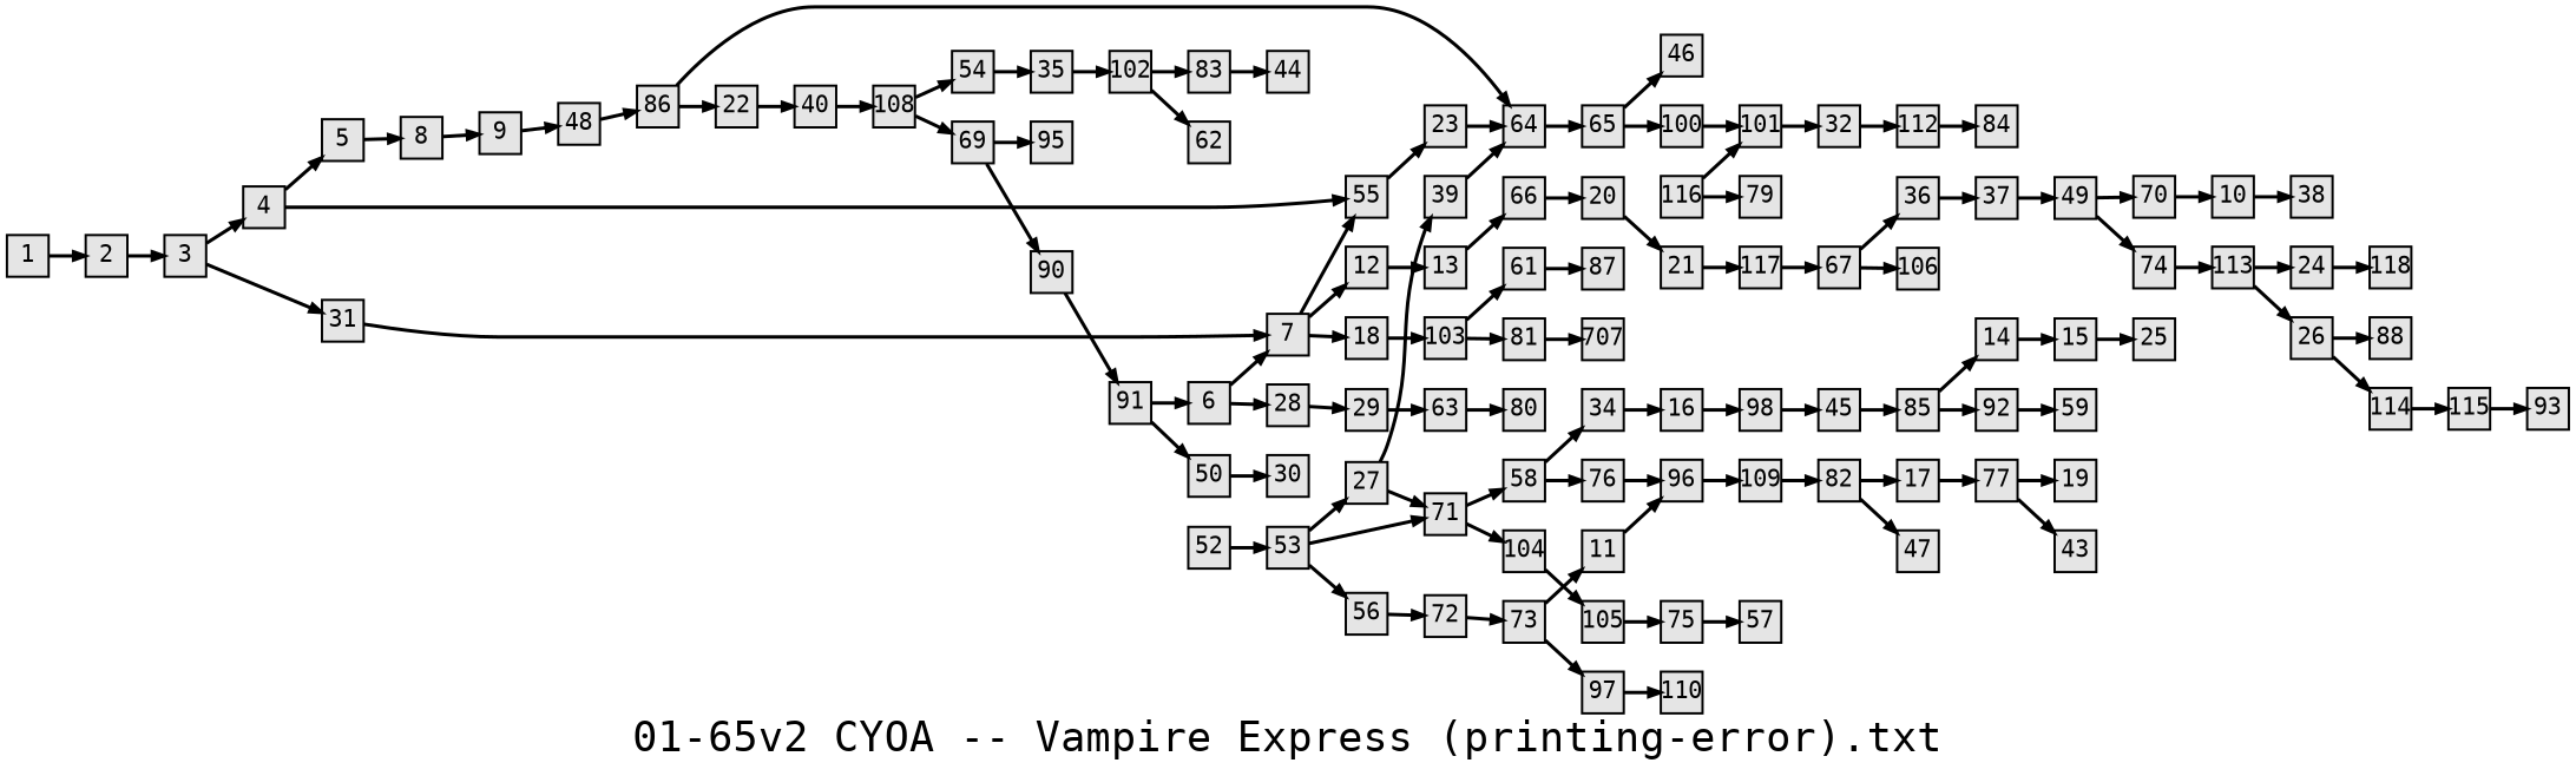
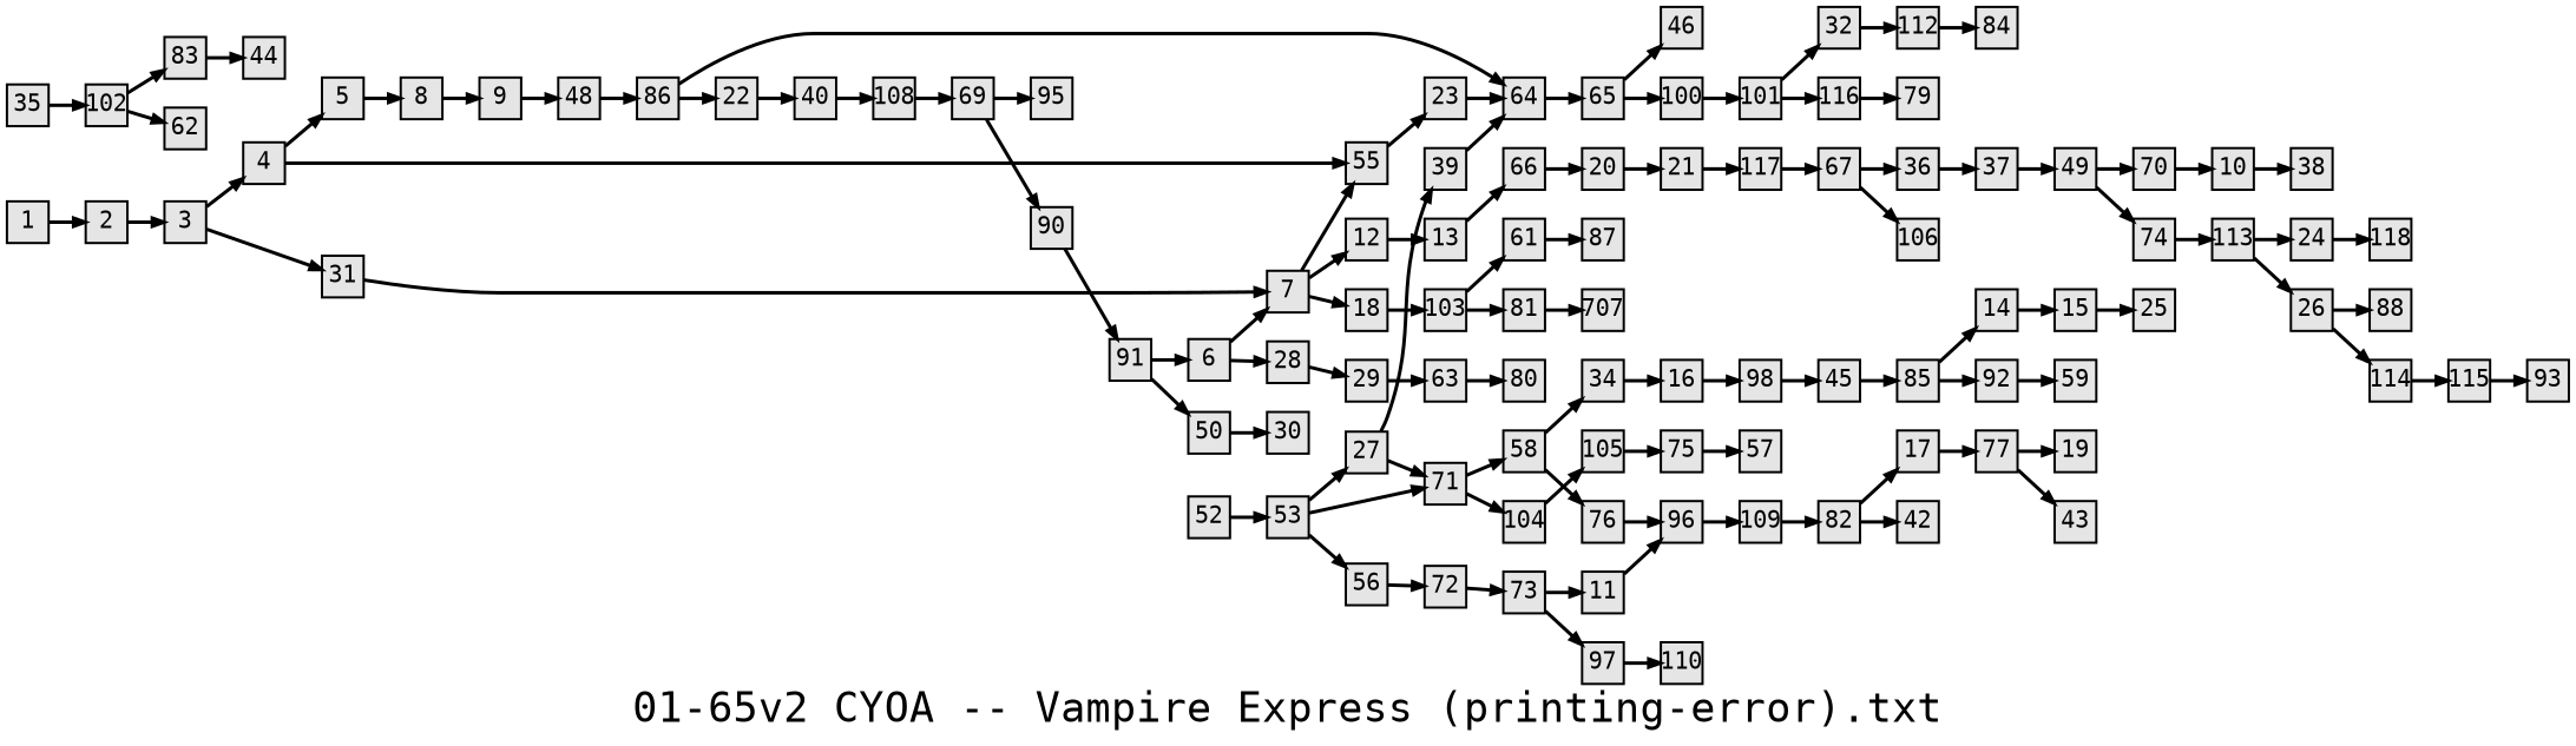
  digraph {
    fontname="DejaVu Sans Mono"
    fontsize=36
    label="01-65v2 CYOA -- Vampire Express (printing-error).txt"
    nodesep=0.35
    ordering=out
    rankdir=LR
    ranksep=0.45
    node [fillcolor=grey90 fixedsize=true fontname="DejaVu Sans Mono" fontsize=20 labelfloat=true margin="0,0" penwidth=2 regular=true shape=rect style=filled]
    edge [fontname="DejaVu Sans Mono" fontsize=12 labelfloat=true penwidth=3]
    1
    2
    3
    4
    31
    5
    55
    7
    8
    12
    18
    9
    23
    48
    64
    6
    28
    29
    13
    103
    63
    66
    61
    81
    86
    22
    10
    38
    11
    96
    109
    82
    20
    21
    52
    53
    14
    15
    25
    16
    98
    45
    85
    17
    77
    19
    43
    87
    n49 [label=707]
    117
    67
    36
    106
    40
    108
-   54
    69
    65
    46
    100
    24
    118
    26
    88
    114
    115
    93
    27
    39
    71
    58
    104
    80
    32
    112
    84
    34
    35
    102
    83
    62
    44
    37
    49
    70
    74
    113
    76
    105
    90
    95
    92
    59
    50
    30
    56
    72
    73
    97
    101
    116
    91
    75
    110
    57
-   42 [label=47]
+   42
    79
    1 -> 2
    2 -> 3
    3 -> 4
    3 -> 31
    4 -> 5
    4 -> 55
    31 -> 7
    5 -> 8
    55 -> 23
    7 -> 55
    7 -> 12
    7 -> 18
    8 -> 9
    12 -> 13
    18 -> 103
    9 -> 48
    23 -> 64
    48 -> 86
    64 -> 65
    6 -> 7
    6 -> 28
    28 -> 29
    29 -> 63
    13 -> 66
    103 -> 61
    103 -> 81
    63 -> 80
    66 -> 20
    61 -> 87
    81 -> n49
    86 -> 64
    86 -> 22
    22 -> 40
    10 -> 38
    11 -> 96
    96 -> 109
    109 -> 82
    82 -> 17
    82 -> 42
    20 -> 21
    21 -> 117
    52 -> 53
    53 -> 27
    53 -> 71
    53 -> 56
    14 -> 15
    15 -> 25
    16 -> 98
    98 -> 45
    45 -> 85
    85 -> 14
    85 -> 92
    17 -> 77
    77 -> 19
    77 -> 43
    117 -> 67
    67 -> 36
    67 -> 106
    36 -> 37
    40 -> 108
-   108 -> 54
    108 -> 69
-   54 -> 35
    69 -> 90
    69 -> 95
    65 -> 46
    65 -> 100
    100 -> 101
    24 -> 118
    26 -> 88
    26 -> 114
    114 -> 115
    115 -> 93
    27 -> 39
    27 -> 71
    39 -> 64
    71 -> 58
    71 -> 104
    58 -> 34
    58 -> 76
    104 -> 105
    32 -> 112
    112 -> 84
    34 -> 16
    35 -> 102
    102 -> 83
    102 -> 62
    83 -> 44
    37 -> 49
    49 -> 70
    49 -> 74
    70 -> 10
    74 -> 113
    113 -> 24
    113 -> 26
    76 -> 96
    105 -> 75
    90 -> 91
    92 -> 59
    50 -> 30
    56 -> 72
    72 -> 73
    73 -> 11
    73 -> 97
    97 -> 110
    101 -> 32
-   116 -> 101
+   101 -> 116
    116 -> 79
    91 -> 6
    91 -> 50
    75 -> 57
  }
